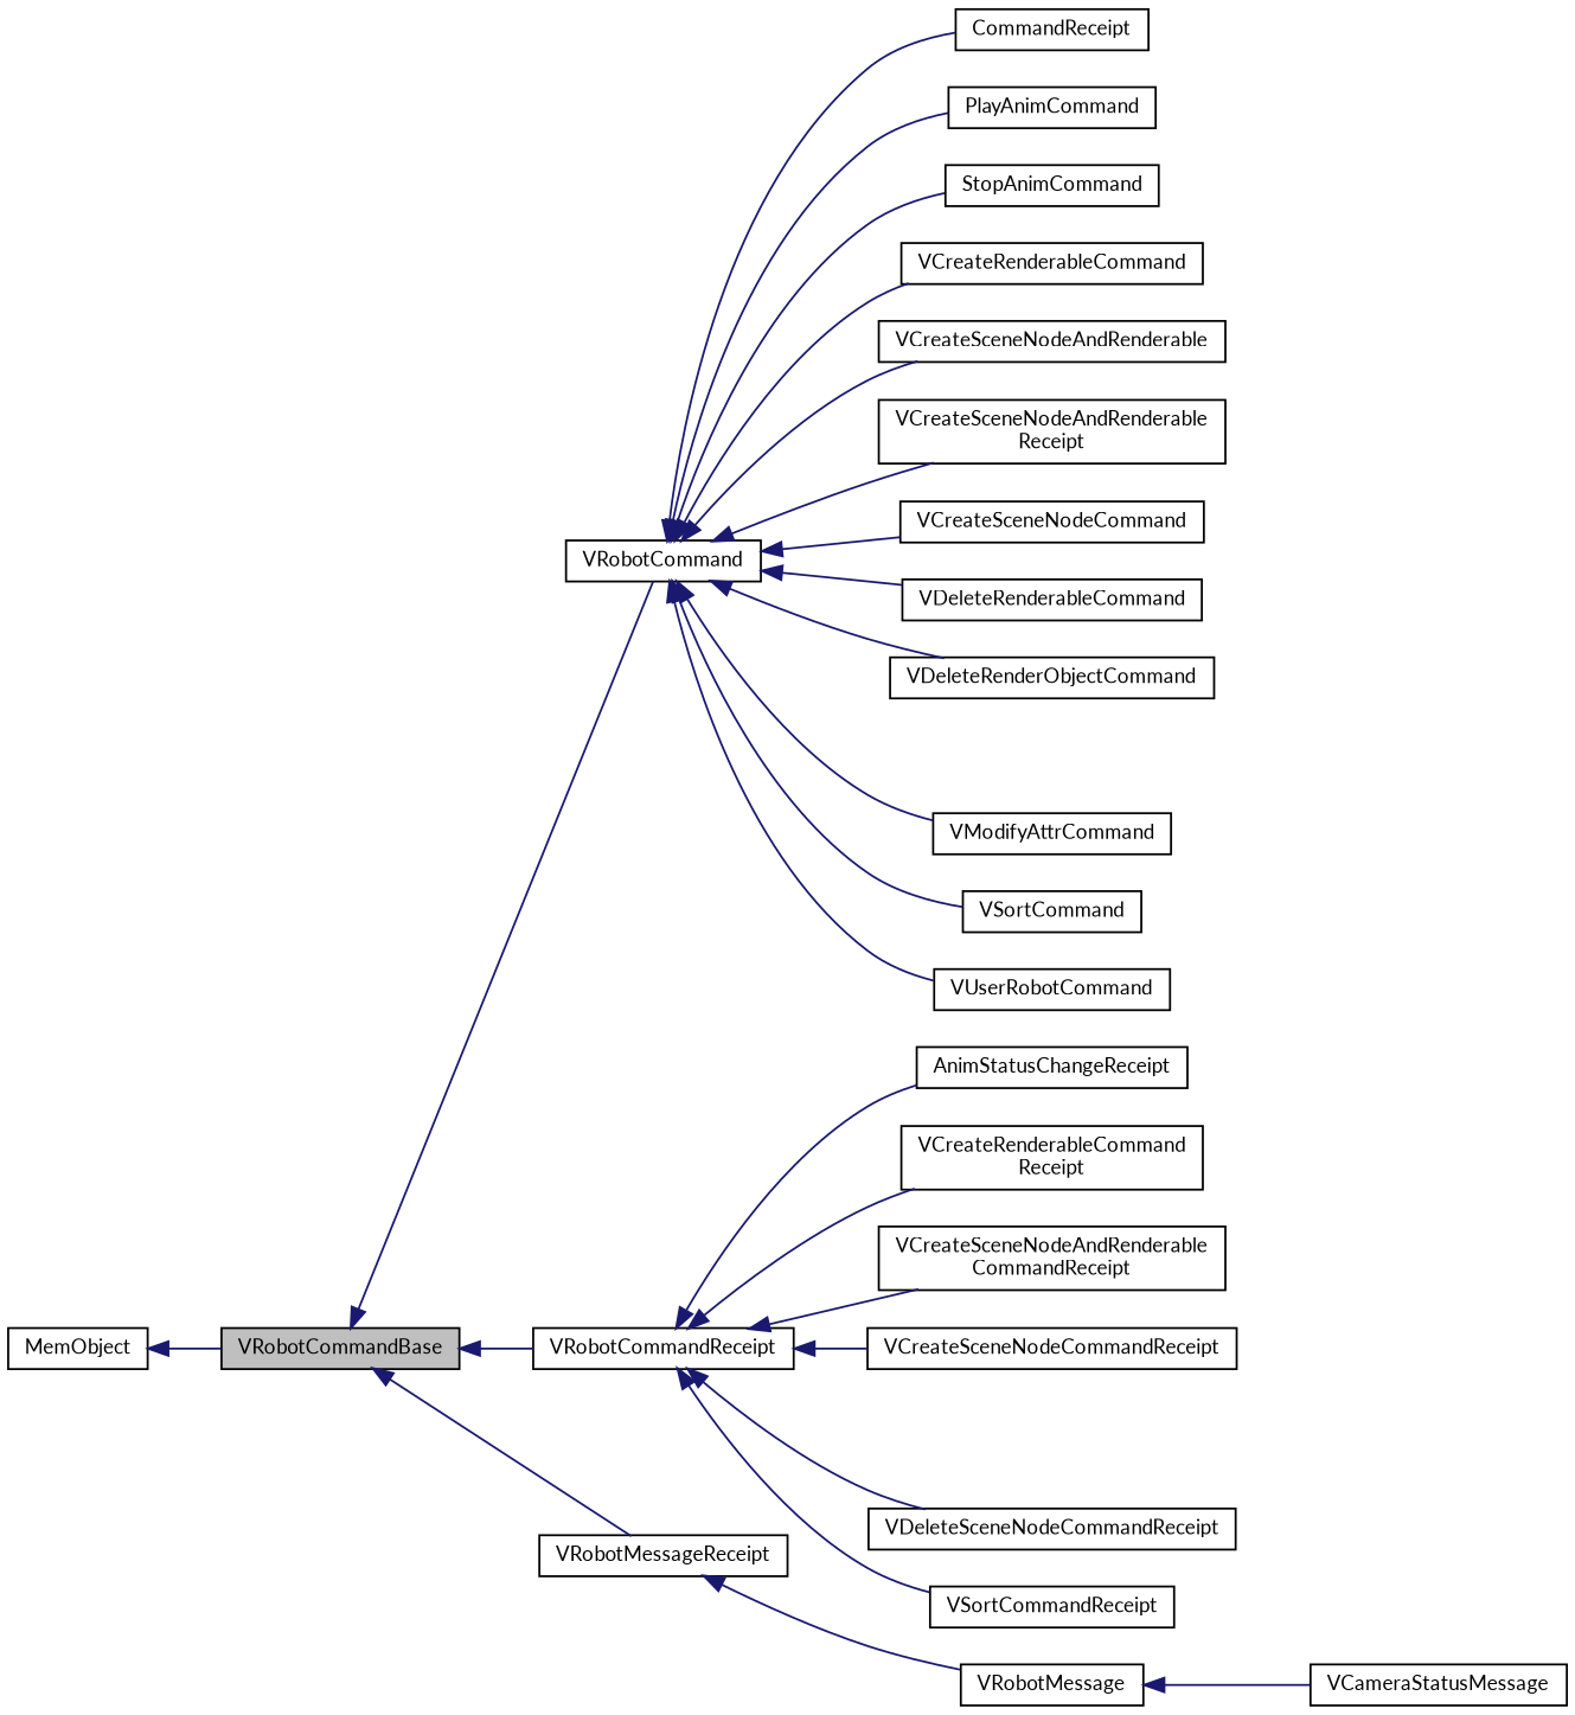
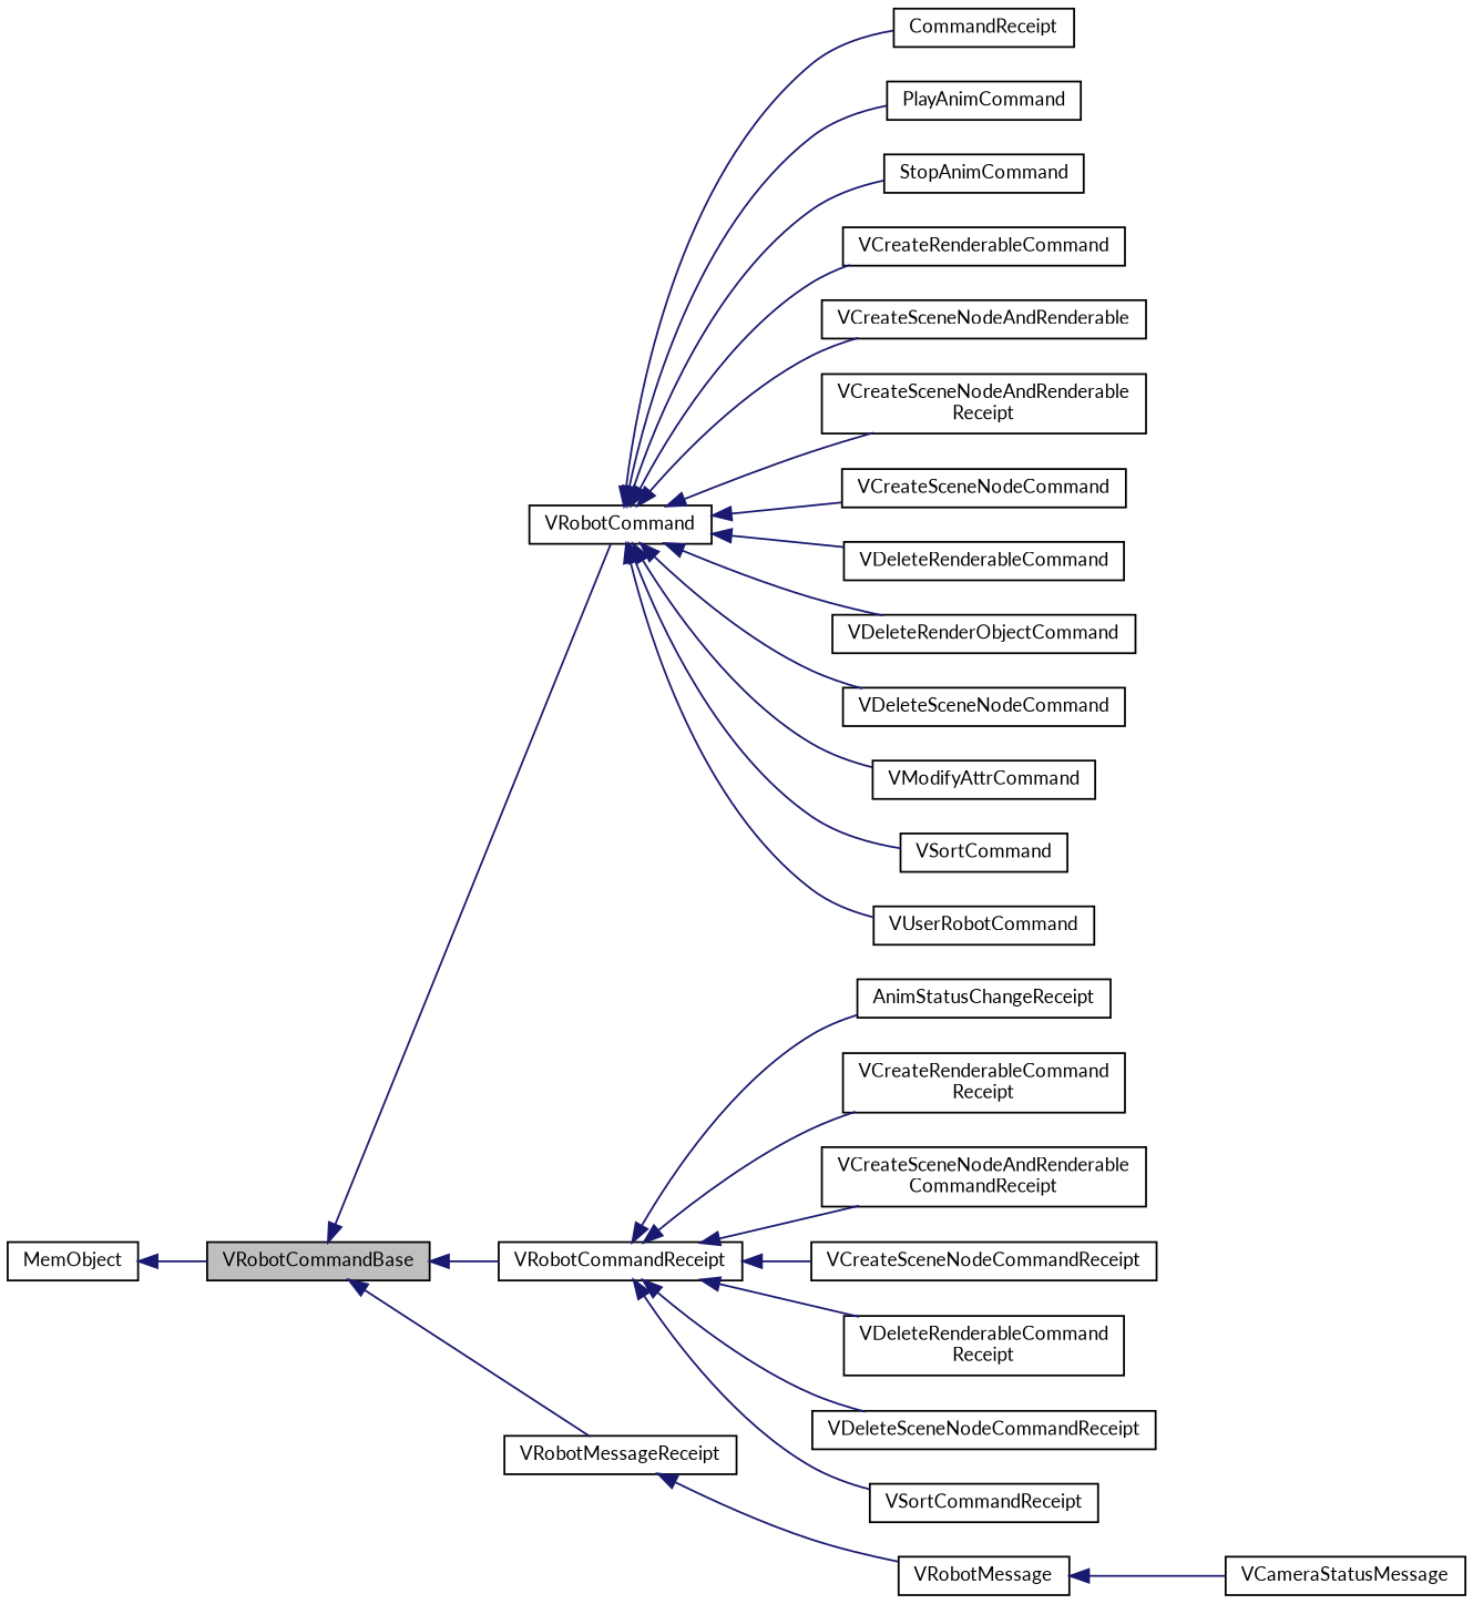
  digraph {
    fontname=Lato
    rankdir=LR
    node [color=black fillcolor=white fontname=Lato fontsize=10 shape=record style=filled]
    edge [color=midnightblue dir=back fontname=Lato fontsize=10 labelfontname=Helvetica labelfontsize=10 style=solid]
    n1 [fillcolor=grey75 fontcolor=black height=0.2 label=VRobotCommandBase width=0.4]
    n2 [height=0.2 label=VRobotCommand width=0.4]
    n3 [height=0.2 label=VRobotCommandReceipt width=0.4]
    n4 [height=0.2 label=VRobotMessageReceipt width=0.4]
    n5 [height=0.2 label=CommandReceipt width=0.4]
    n6 [height=0.2 label=PlayAnimCommand width=0.4]
    n7 [height=0.2 label=StopAnimCommand width=0.4]
    n8 [height=0.2 label=VCreateRenderableCommand width=0.4]
    n9 [height=0.2 label=VCreateSceneNodeAndRenderable width=0.4]
    n10 [height=0.2 label="VCreateSceneNodeAndRenderable\lReceipt" width=0.4]
    n11 [height=0.2 label=VCreateSceneNodeCommand width=0.4]
    n12 [height=0.2 label=VDeleteRenderableCommand width=0.4]
    n13 [height=0.2 label=VDeleteRenderObjectCommand width=0.4]
+   n14 [height=0.2 label=VDeleteSceneNodeCommand width=0.4]
    n15 [height=0.2 label=VModifyAttrCommand width=0.4]
    n16 [height=0.2 label=VSortCommand width=0.4]
    n17 [height=0.2 label=VUserRobotCommand width=0.4]
    n18 [height=0.2 label=AnimStatusChangeReceipt width=0.4]
    n19 [height=0.2 label="VCreateRenderableCommand\lReceipt" width=0.4]
    n20 [height=0.2 label="VCreateSceneNodeAndRenderable\lCommandReceipt" width=0.4]
    n21 [height=0.2 label=VCreateSceneNodeCommandReceipt width=0.4]
+   n22 [height=0.2 label="VDeleteRenderableCommand\lReceipt" width=0.4]
    n23 [height=0.2 label=VDeleteSceneNodeCommandReceipt width=0.4]
    n24 [height=0.2 label=VSortCommandReceipt width=0.4]
    n25 [height=0.2 label=VRobotMessage width=0.4]
    n26 [height=0.2 label=VCameraStatusMessage width=0.4]
    n27 [height=0.2 label=MemObject width=0.4]
    n1 -> n2
    n1 -> n3
    n1 -> n4
    n2 -> n5
    n2 -> n6
    n2 -> n7
    n2 -> n8
    n2 -> n9
    n2 -> n10
    n2 -> n11
    n2 -> n12
    n2 -> n13
+   n2 -> n14
    n2 -> n15
    n2 -> n16
    n2 -> n17
    n3 -> n18
    n3 -> n19
    n3 -> n20
    n3 -> n21
+   n3 -> n22
    n3 -> n23
    n3 -> n24
    n4 -> n25
    n25 -> n26
    n27 -> n1
  }
